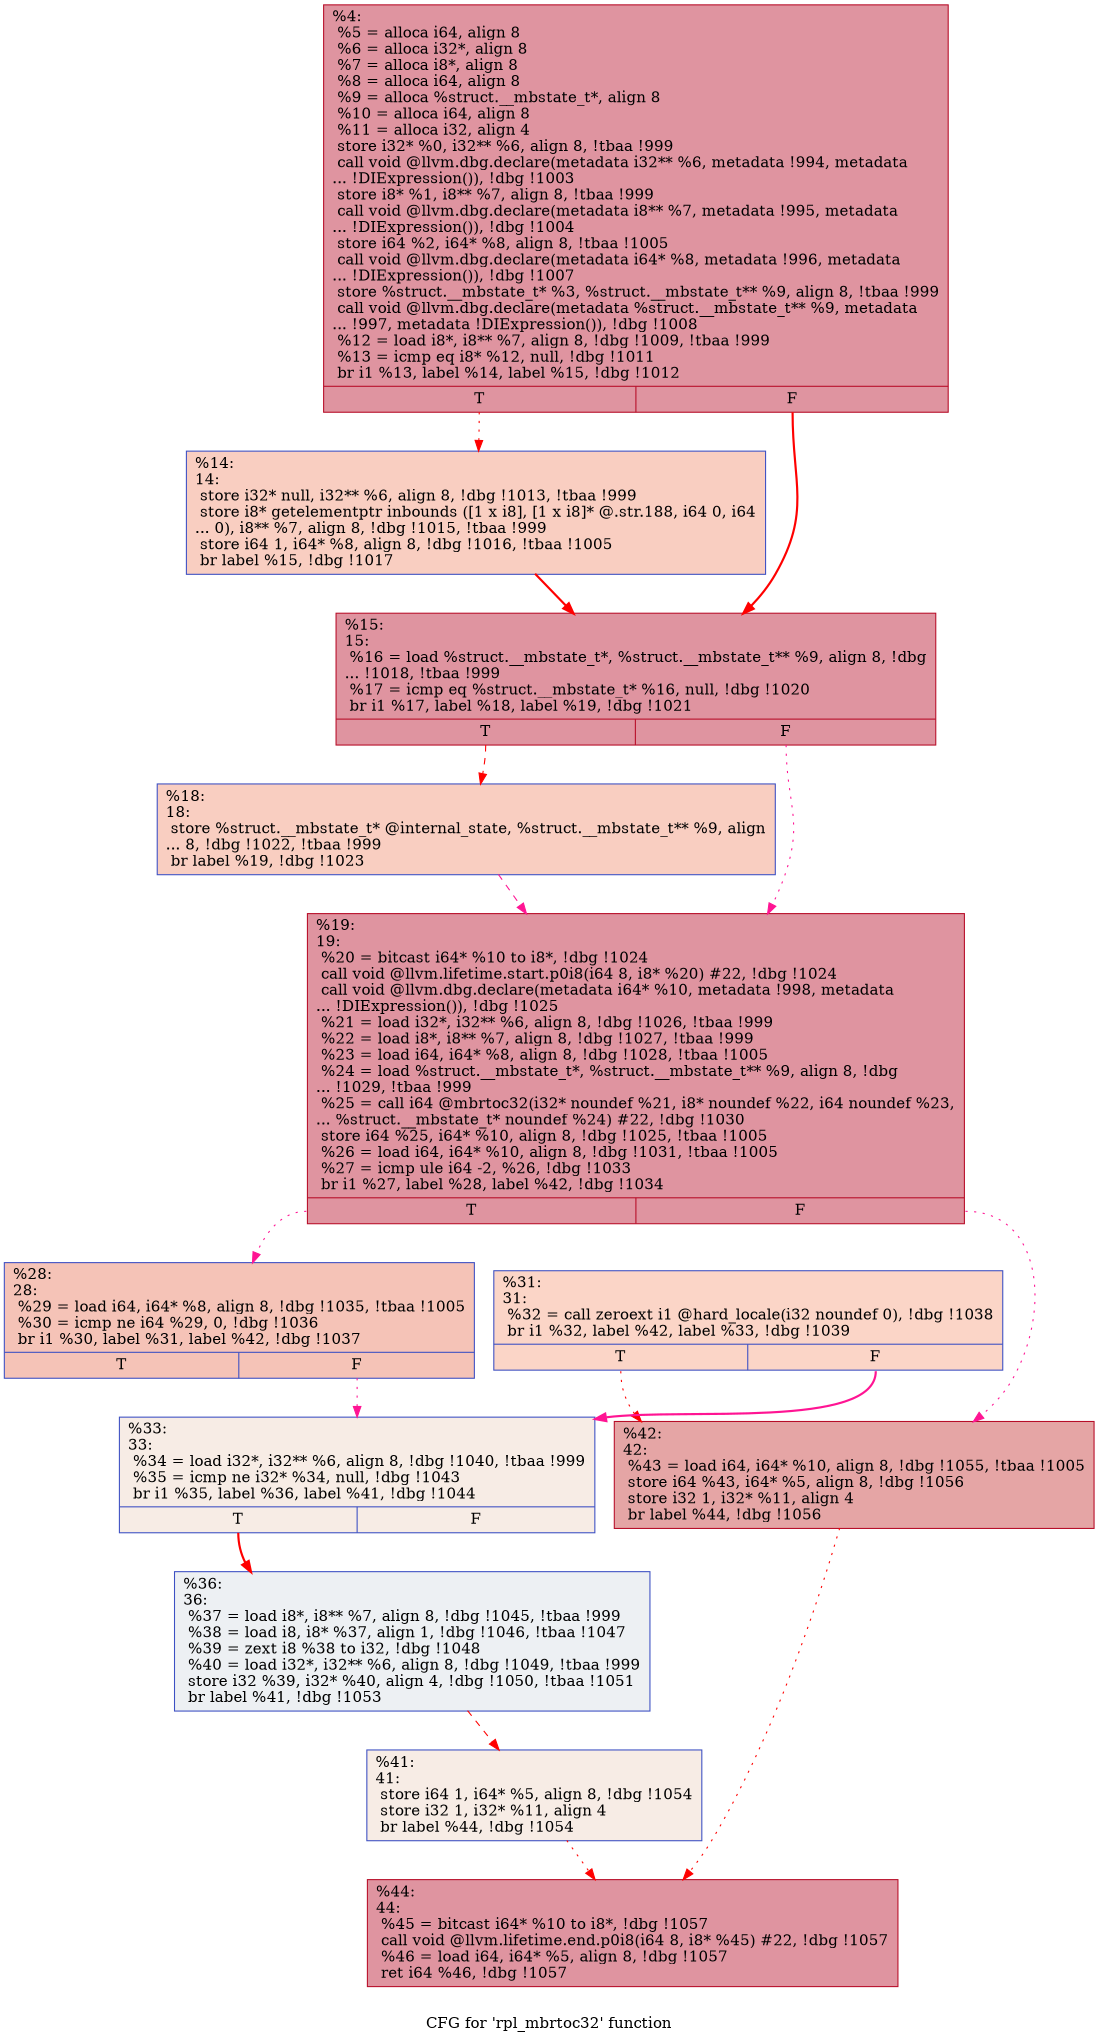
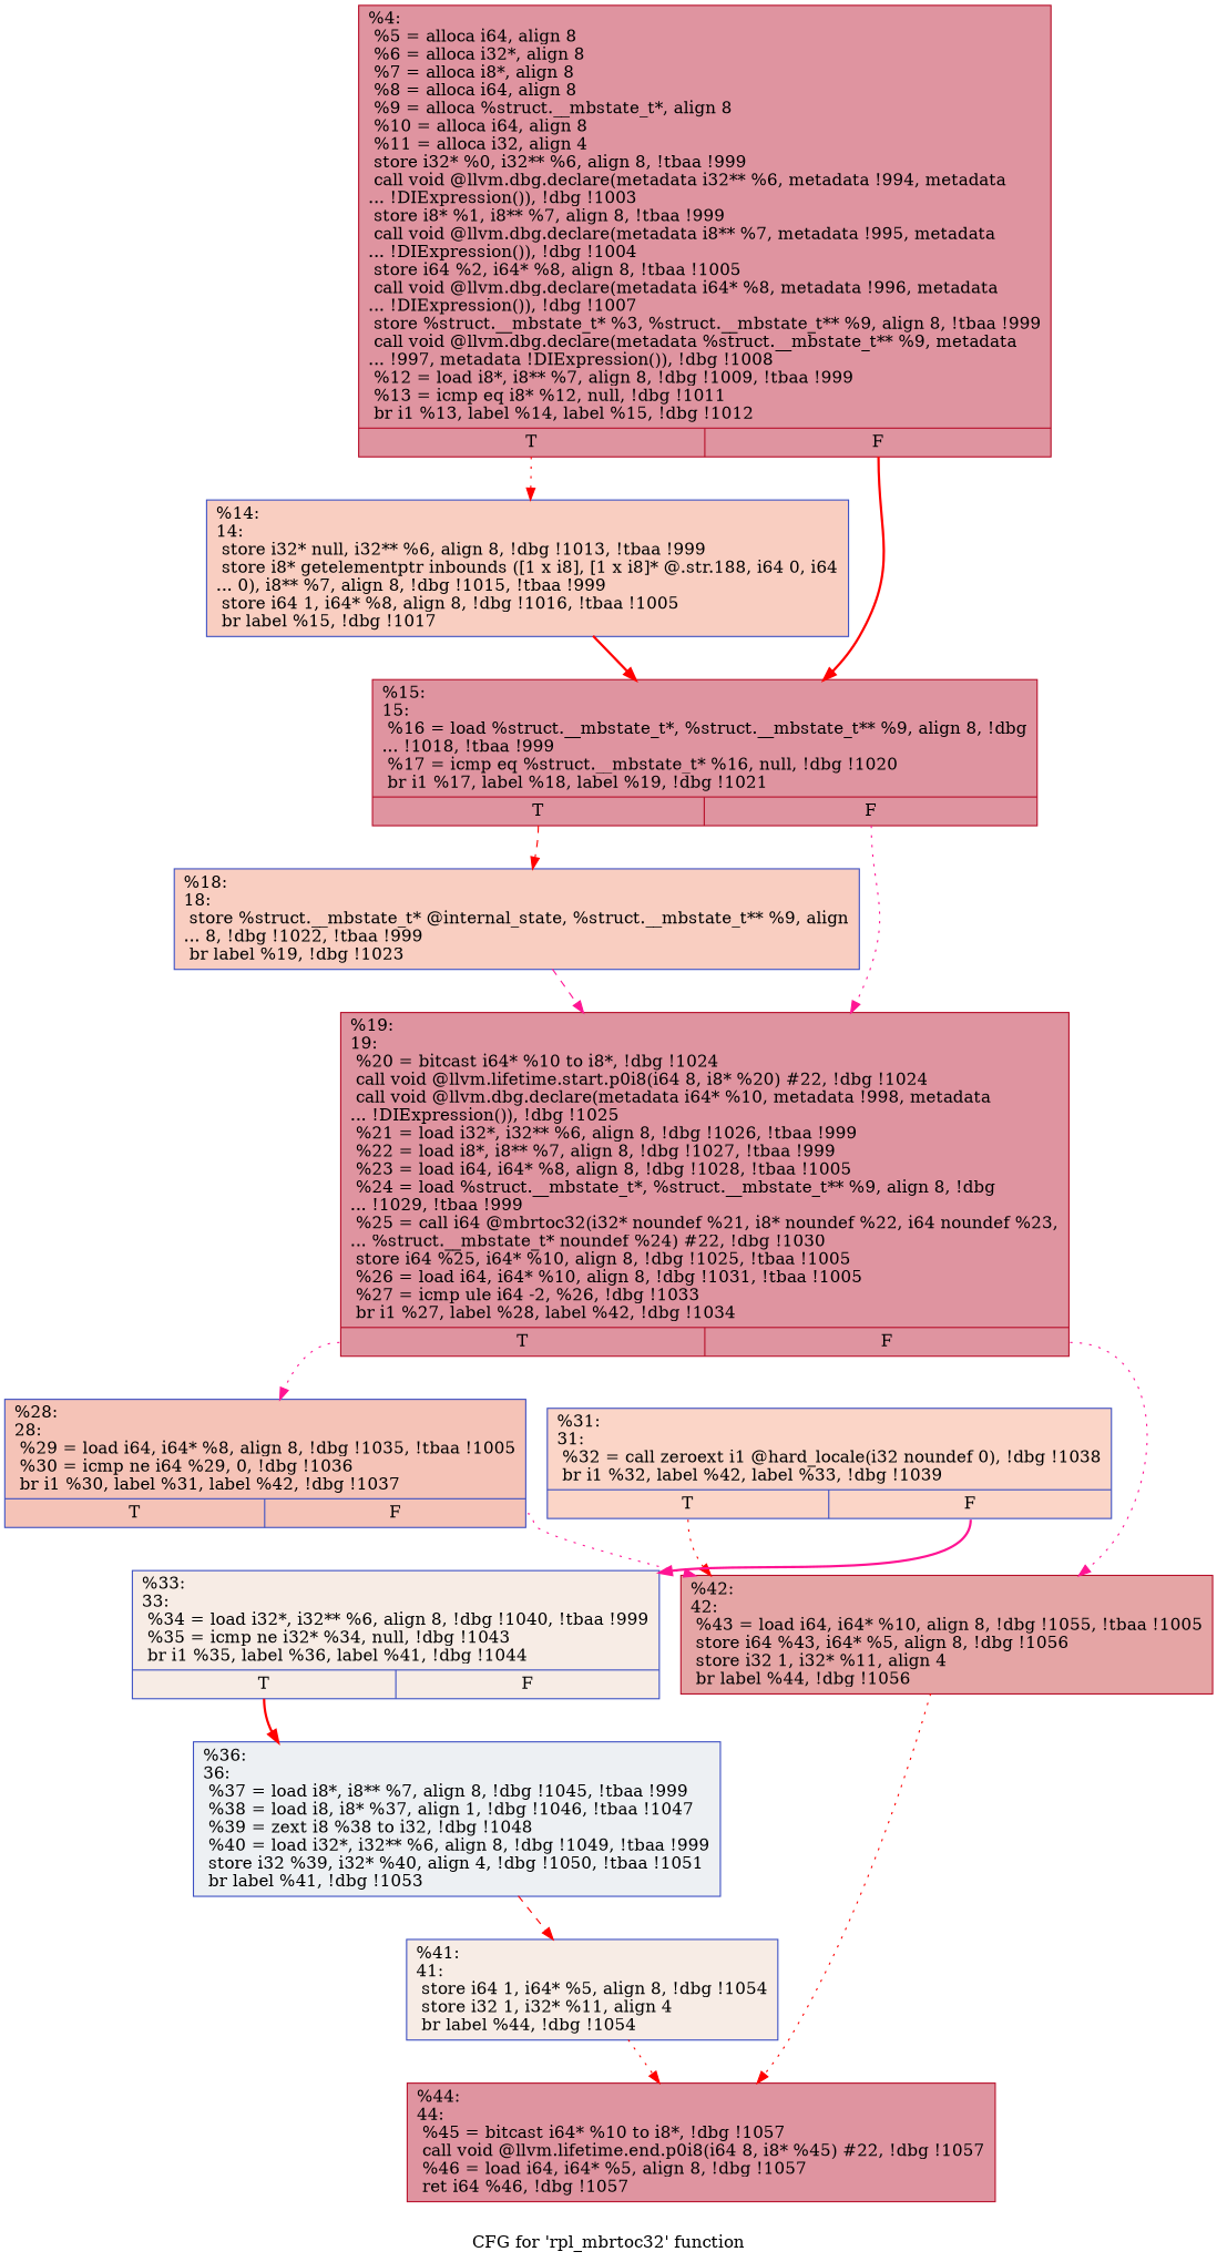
  digraph {
    label="CFG for 'rpl_mbrtoc32' function"
    node [color="#3d50c3ff" fillcolor="#b70d2870" shape=record style=filled]
    edge [color=red style=dotted tailport=s0]
    n1 [color="#b70d28ff" label="{%4:\l  %5 = alloca i64, align 8\l  %6 = alloca i32*, align 8\l  %7 = alloca i8*, align 8\l  %8 = alloca i64, align 8\l  %9 = alloca %struct.__mbstate_t*, align 8\l  %10 = alloca i64, align 8\l  %11 = alloca i32, align 4\l  store i32* %0, i32** %6, align 8, !tbaa !999\l  call void @llvm.dbg.declare(metadata i32** %6, metadata !994, metadata\l... !DIExpression()), !dbg !1003\l  store i8* %1, i8** %7, align 8, !tbaa !999\l  call void @llvm.dbg.declare(metadata i8** %7, metadata !995, metadata\l... !DIExpression()), !dbg !1004\l  store i64 %2, i64* %8, align 8, !tbaa !1005\l  call void @llvm.dbg.declare(metadata i64* %8, metadata !996, metadata\l... !DIExpression()), !dbg !1007\l  store %struct.__mbstate_t* %3, %struct.__mbstate_t** %9, align 8, !tbaa !999\l  call void @llvm.dbg.declare(metadata %struct.__mbstate_t** %9, metadata\l... !997, metadata !DIExpression()), !dbg !1008\l  %12 = load i8*, i8** %7, align 8, !dbg !1009, !tbaa !999\l  %13 = icmp eq i8* %12, null, !dbg !1011\l  br i1 %13, label %14, label %15, !dbg !1012\l|{<s0>T|<s1>F}}"]
    n2 [fillcolor="#f2907270" label="{%14:\l14:                                               \l  store i32* null, i32** %6, align 8, !dbg !1013, !tbaa !999\l  store i8* getelementptr inbounds ([1 x i8], [1 x i8]* @.str.188, i64 0, i64\l... 0), i8** %7, align 8, !dbg !1015, !tbaa !999\l  store i64 1, i64* %8, align 8, !dbg !1016, !tbaa !1005\l  br label %15, !dbg !1017\l}"]
    n3 [color="#b70d28ff" label="{%15:\l15:                                               \l  %16 = load %struct.__mbstate_t*, %struct.__mbstate_t** %9, align 8, !dbg\l... !1018, !tbaa !999\l  %17 = icmp eq %struct.__mbstate_t* %16, null, !dbg !1020\l  br i1 %17, label %18, label %19, !dbg !1021\l|{<s0>T|<s1>F}}"]
    n4 [fillcolor="#f2907270" label="{%18:\l18:                                               \l  store %struct.__mbstate_t* @internal_state, %struct.__mbstate_t** %9, align\l... 8, !dbg !1022, !tbaa !999\l  br label %19, !dbg !1023\l}"]
    n5 [color="#b70d28ff" label="{%19:\l19:                                               \l  %20 = bitcast i64* %10 to i8*, !dbg !1024\l  call void @llvm.lifetime.start.p0i8(i64 8, i8* %20) #22, !dbg !1024\l  call void @llvm.dbg.declare(metadata i64* %10, metadata !998, metadata\l... !DIExpression()), !dbg !1025\l  %21 = load i32*, i32** %6, align 8, !dbg !1026, !tbaa !999\l  %22 = load i8*, i8** %7, align 8, !dbg !1027, !tbaa !999\l  %23 = load i64, i64* %8, align 8, !dbg !1028, !tbaa !1005\l  %24 = load %struct.__mbstate_t*, %struct.__mbstate_t** %9, align 8, !dbg\l... !1029, !tbaa !999\l  %25 = call i64 @mbrtoc32(i32* noundef %21, i8* noundef %22, i64 noundef %23,\l... %struct.__mbstate_t* noundef %24) #22, !dbg !1030\l  store i64 %25, i64* %10, align 8, !dbg !1025, !tbaa !1005\l  %26 = load i64, i64* %10, align 8, !dbg !1031, !tbaa !1005\l  %27 = icmp ule i64 -2, %26, !dbg !1033\l  br i1 %27, label %28, label %42, !dbg !1034\l|{<s0>T|<s1>F}}"]
    n6 [fillcolor="#e8765c70" label="{%28:\l28:                                               \l  %29 = load i64, i64* %8, align 8, !dbg !1035, !tbaa !1005\l  %30 = icmp ne i64 %29, 0, !dbg !1036\l  br i1 %30, label %31, label %42, !dbg !1037\l|{<s0>T|<s1>F}}"]
    n7 [color="#b70d28ff" fillcolor="#c5333470" label="{%42:\l42:                                               \l  %43 = load i64, i64* %10, align 8, !dbg !1055, !tbaa !1005\l  store i64 %43, i64* %5, align 8, !dbg !1056\l  store i32 1, i32* %11, align 4\l  br label %44, !dbg !1056\l}"]
    n8 [color="#b70d28ff" label="{%44:\l44:                                               \l  %45 = bitcast i64* %10 to i8*, !dbg !1057\l  call void @llvm.lifetime.end.p0i8(i64 8, i8* %45) #22, !dbg !1057\l  %46 = load i64, i64* %5, align 8, !dbg !1057\l  ret i64 %46, !dbg !1057\l}"]
    n9 [fillcolor="#f5a08170" label="{%31:\l31:                                               \l  %32 = call zeroext i1 @hard_locale(i32 noundef 0), !dbg !1038\l  br i1 %32, label %42, label %33, !dbg !1039\l|{<s0>T|<s1>F}}"]
    n10 [fillcolor="#ecd3c570" label="{%33:\l33:                                               \l  %34 = load i32*, i32** %6, align 8, !dbg !1040, !tbaa !999\l  %35 = icmp ne i32* %34, null, !dbg !1043\l  br i1 %35, label %36, label %41, !dbg !1044\l|{<s0>T|<s1>F}}"]
    n11 [fillcolor="#d6dce470" label="{%36:\l36:                                               \l  %37 = load i8*, i8** %7, align 8, !dbg !1045, !tbaa !999\l  %38 = load i8, i8* %37, align 1, !dbg !1046, !tbaa !1047\l  %39 = zext i8 %38 to i32, !dbg !1048\l  %40 = load i32*, i32** %6, align 8, !dbg !1049, !tbaa !999\l  store i32 %39, i32* %40, align 4, !dbg !1050, !tbaa !1051\l  br label %41, !dbg !1053\l}"]
    n12 [fillcolor="#ecd3c570" label="{%41:\l41:                                               \l  store i64 1, i64* %5, align 8, !dbg !1054\l  store i32 1, i32* %11, align 4\l  br label %44, !dbg !1054\l}"]
    n1 -> n2
    n1 -> n3 [style=bold tailport=s1]
    n2 -> n3 [style=bold]
    n3 -> n4 [style=dashed]
    n3 -> n5 [color=deeppink tailport=s1]
    n4 -> n5 [color=deeppink style=dashed]
    n5 -> n6 [color=deeppink]
    n5 -> n7 [color=deeppink tailport=s1]
-   n6 -> n10 [color=deeppink tailport=s1]
+   n6 -> n7 [color=deeppink tailport=s1]
    n7 -> n8
    n9 -> n7
    n9 -> n10 [color=deeppink style=bold tailport=s1]
    n10 -> n11 [style=bold]
    n11 -> n12 [style=dashed]
    n12 -> n8
  }
